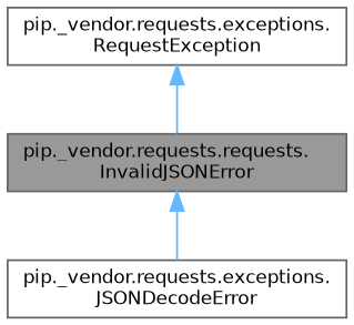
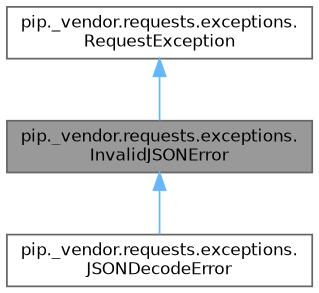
  digraph {
    node [color=gray40 fillcolor=white fontname=Helvetica fontsize=10 shape=box style=filled]
    edge [color=steelblue1 dir=back fontname=Helvetica fontsize=10 labelfontname=Helvetica labelfontsize=10 style=solid]
-   n1 [fillcolor=grey60 fontcolor=black height=0.2 label="pip._vendor.requests.requests.\lInvalidJSONError" width=0.4]
+   n1 [fillcolor=grey60 fontcolor=black height=0.2 label="pip._vendor.requests.exceptions.\lInvalidJSONError" width=0.4]
    n2 [height=0.2 label="pip._vendor.requests.exceptions.\lJSONDecodeError" width=0.4]
    n3 [height=0.2 label="pip._vendor.requests.exceptions.\lRequestException" width=0.4]
    n1 -> n2
    n3 -> n1
  }
